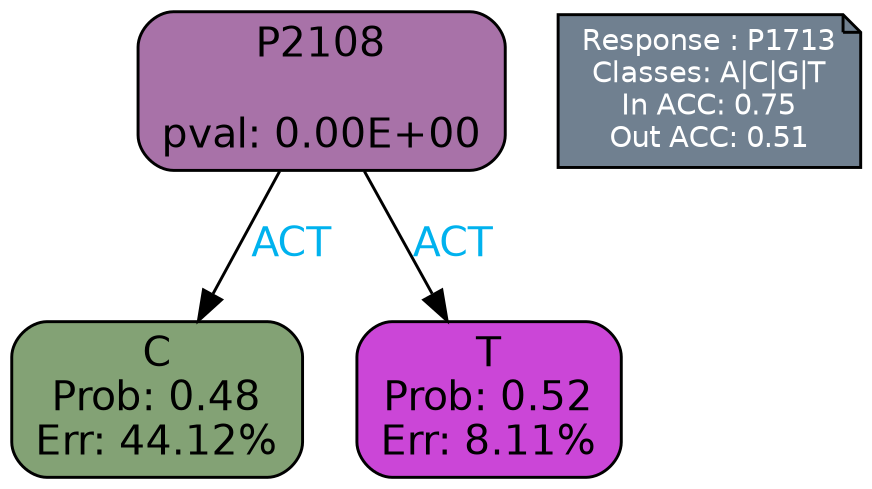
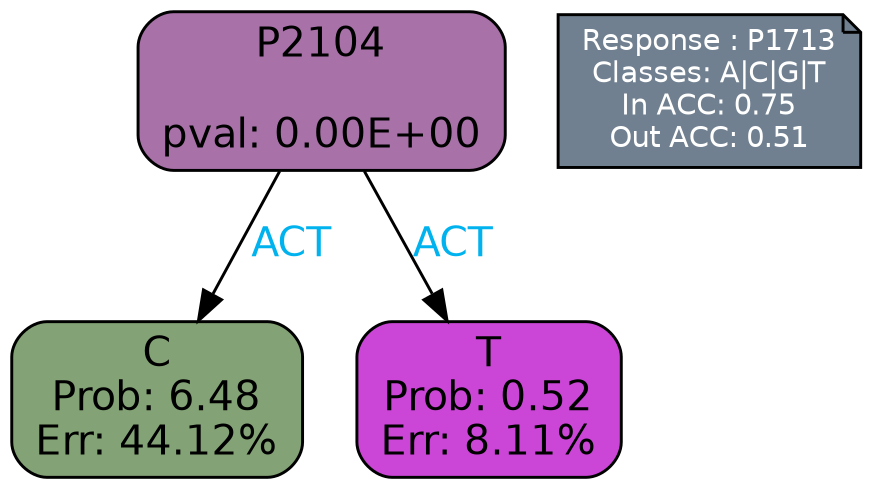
  digraph {
    ranksep=equally
    splines=polylines
    node [color=black fontname=helvetica shape=box style="filled, rounded"]
    edge [fontcolor=deepskyblue2 fontname=helvetica]
-   n1 [fillcolor="#83a275" label="C\nProb: 0.48\nErr: 44.12%"]
+   n1 [fillcolor="#83a275" label="C\nProb: 6.48\nErr: 44.12%"]
    n2 [fillcolor="#cb46d7" label="T\nProb: 0.52\nErr: 8.11%"]
    n3 [align=left fillcolor=slategray fontcolor=white fontsize=10 label="Response : P1713\nClasses: A|C|G|T\nIn ACC: 0.75\nOut ACC: 0.51\n" shape=note style=filled]
-   n4 [fillcolor="#a872a8" label="P2108\n\npval: 0.00E+00"]
+   n4 [fillcolor="#a872a8" label="P2104\n\npval: 0.00E+00"]
    subgraph sub_1 {
      rank=same
      n1
      n2
    }
    subgraph sub_2 {
      rank=same
      n3
      n4
    }
    n4 -> n1 [label=ACT]
    n4 -> n2 [label=ACT]
  }
